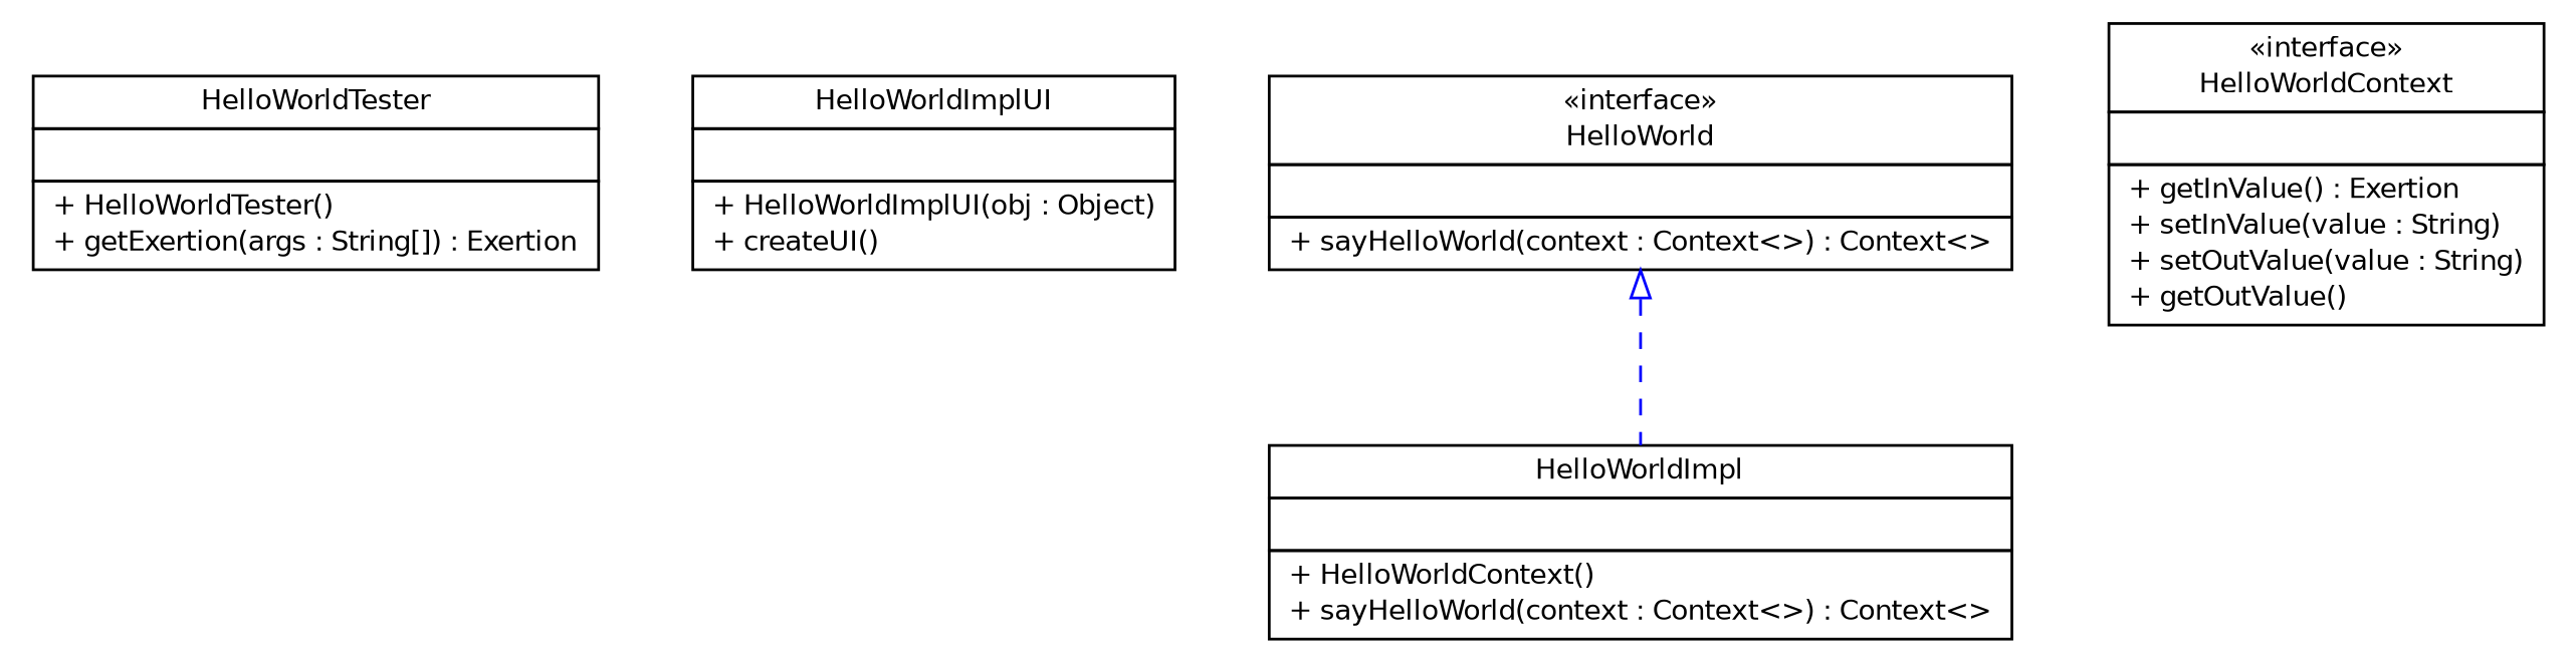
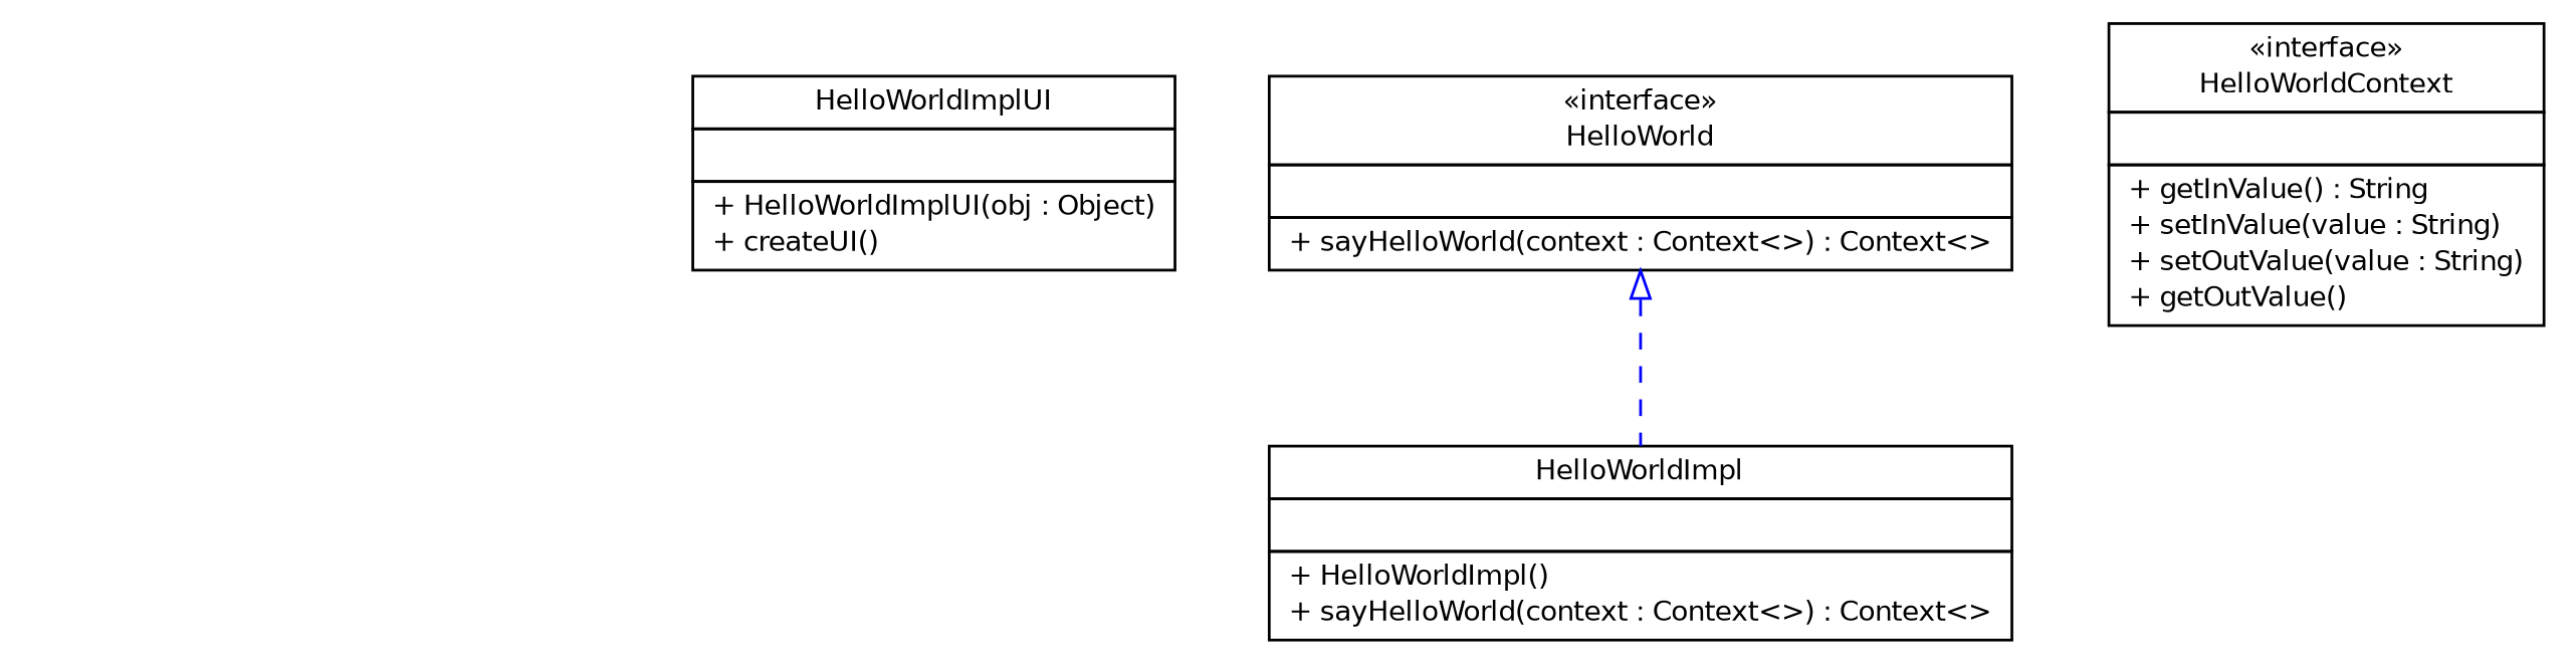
  digraph {
    nodesep=0.25
    ranksep=0.5
    node [fontcolor=black fontname=Helvetica fontsize=10.0 shape=plaintext]
-   n1 [label=<<table title="sorcer.ex0.HelloWorldTester" border="0" cellborder="1" cellspacing="0" cellpadding="2" port="p" href="./HelloWorldTester.html"> 		<tr><td><table border="0" cellspacing="0" cellpadding="1"> <tr><td align="center" balign="center"> HelloWorldTester </td></tr> 		</table></td></tr> 		<tr><td><table border="0" cellspacing="0" cellpadding="1"> <tr><td align="left" balign="left">  </td></tr> 		</table></td></tr> 		<tr><td><table border="0" cellspacing="0" cellpadding="1"> <tr><td align="left" balign="left"> + HelloWorldTester() </td></tr> <tr><td align="left" balign="left"> + getExertion(args : String[]) : Exertion </td></tr> 		</table></td></tr> 		</table>>]
    n2 [label=<<table title="sorcer.ex0.HelloWorldImplUI" border="0" cellborder="1" cellspacing="0" cellpadding="2" port="p" href="./HelloWorldImplUI.html"> 		<tr><td><table border="0" cellspacing="0" cellpadding="1"> <tr><td align="center" balign="center"> HelloWorldImplUI </td></tr> 		</table></td></tr> 		<tr><td><table border="0" cellspacing="0" cellpadding="1"> <tr><td align="left" balign="left">  </td></tr> 		</table></td></tr> 		<tr><td><table border="0" cellspacing="0" cellpadding="1"> <tr><td align="left" balign="left"> + HelloWorldImplUI(obj : Object) </td></tr> <tr><td align="left" balign="left"> + createUI() </td></tr> 		</table></td></tr> 		</table>>]
-   n3 [label=<<table title="sorcer.ex0.HelloWorldImpl" border="0" cellborder="1" cellspacing="0" cellpadding="2" port="p" href="./HelloWorldImpl.html"> 		<tr><td><table border="0" cellspacing="0" cellpadding="1"> <tr><td align="center" balign="center"> HelloWorldImpl </td></tr> 		</table></td></tr> 		<tr><td><table border="0" cellspacing="0" cellpadding="1"> <tr><td align="left" balign="left">  </td></tr> 		</table></td></tr> 		<tr><td><table border="0" cellspacing="0" cellpadding="1"> <tr><td align="left" balign="left"> + HelloWorldContext() </td></tr> <tr><td align="left" balign="left"> + sayHelloWorld(context : Context&lt;&gt;) : Context&lt;&gt; </td></tr> 		</table></td></tr> 		</table>>]
+   n3 [label=<<table title="sorcer.ex0.HelloWorldImpl" border="0" cellborder="1" cellspacing="0" cellpadding="2" port="p" href="./HelloWorldImpl.html"> 		<tr><td><table border="0" cellspacing="0" cellpadding="1"> <tr><td align="center" balign="center"> HelloWorldImpl </td></tr> 		</table></td></tr> 		<tr><td><table border="0" cellspacing="0" cellpadding="1"> <tr><td align="left" balign="left">  </td></tr> 		</table></td></tr> 		<tr><td><table border="0" cellspacing="0" cellpadding="1"> <tr><td align="left" balign="left"> + HelloWorldImpl() </td></tr> <tr><td align="left" balign="left"> + sayHelloWorld(context : Context&lt;&gt;) : Context&lt;&gt; </td></tr> 		</table></td></tr> 		</table>>]
    n4 [label=<<table title="sorcer.ex0.HelloWorld" border="0" cellborder="1" cellspacing="0" cellpadding="2" port="p" href="./HelloWorld.html"> 		<tr><td><table border="0" cellspacing="0" cellpadding="1"> <tr><td align="center" balign="center"> &#171;interface&#187; </td></tr> <tr><td align="center" balign="center"> HelloWorld </td></tr> 		</table></td></tr> 		<tr><td><table border="0" cellspacing="0" cellpadding="1"> <tr><td align="left" balign="left">  </td></tr> 		</table></td></tr> 		<tr><td><table border="0" cellspacing="0" cellpadding="1"> <tr><td align="left" balign="left"> + sayHelloWorld(context : Context&lt;&gt;) : Context&lt;&gt; </td></tr> 		</table></td></tr> 		</table>>]
-   n5 [label=<<table title="sorcer.ex0.HelloWorldContext" border="0" cellborder="1" cellspacing="0" cellpadding="2" port="p" href="./HelloWorldContext.html"> 		<tr><td><table border="0" cellspacing="0" cellpadding="1"> <tr><td align="center" balign="center"> &#171;interface&#187; </td></tr> <tr><td align="center" balign="center"> HelloWorldContext </td></tr> 		</table></td></tr> 		<tr><td><table border="0" cellspacing="0" cellpadding="1"> <tr><td align="left" balign="left">  </td></tr> 		</table></td></tr> 		<tr><td><table border="0" cellspacing="0" cellpadding="1"> <tr><td align="left" balign="left"> + getInValue() : Exertion </td></tr> <tr><td align="left" balign="left"> + setInValue(value : String) </td></tr> <tr><td align="left" balign="left"> + setOutValue(value : String) </td></tr> <tr><td align="left" balign="left"> + getOutValue() </td></tr> 		</table></td></tr> 		</table>>]
+   n5 [label=<<table title="sorcer.ex0.HelloWorldContext" border="0" cellborder="1" cellspacing="0" cellpadding="2" port="p" href="./HelloWorldContext.html"> 		<tr><td><table border="0" cellspacing="0" cellpadding="1"> <tr><td align="center" balign="center"> &#171;interface&#187; </td></tr> <tr><td align="center" balign="center"> HelloWorldContext </td></tr> 		</table></td></tr> 		<tr><td><table border="0" cellspacing="0" cellpadding="1"> <tr><td align="left" balign="left">  </td></tr> 		</table></td></tr> 		<tr><td><table border="0" cellspacing="0" cellpadding="1"> <tr><td align="left" balign="left"> + getInValue() : String </td></tr> <tr><td align="left" balign="left"> + setInValue(value : String) </td></tr> <tr><td align="left" balign="left"> + setOutValue(value : String) </td></tr> <tr><td align="left" balign="left"> + getOutValue() </td></tr> 		</table></td></tr> 		</table>>]
    n4 -> n3 [arrowtail=empty dir=back fontname=Helvetica fontsize=10 headport=p labelfontname=Helvetica labelfontsize=10 style=dashed tailport=p color=blue]
  }
